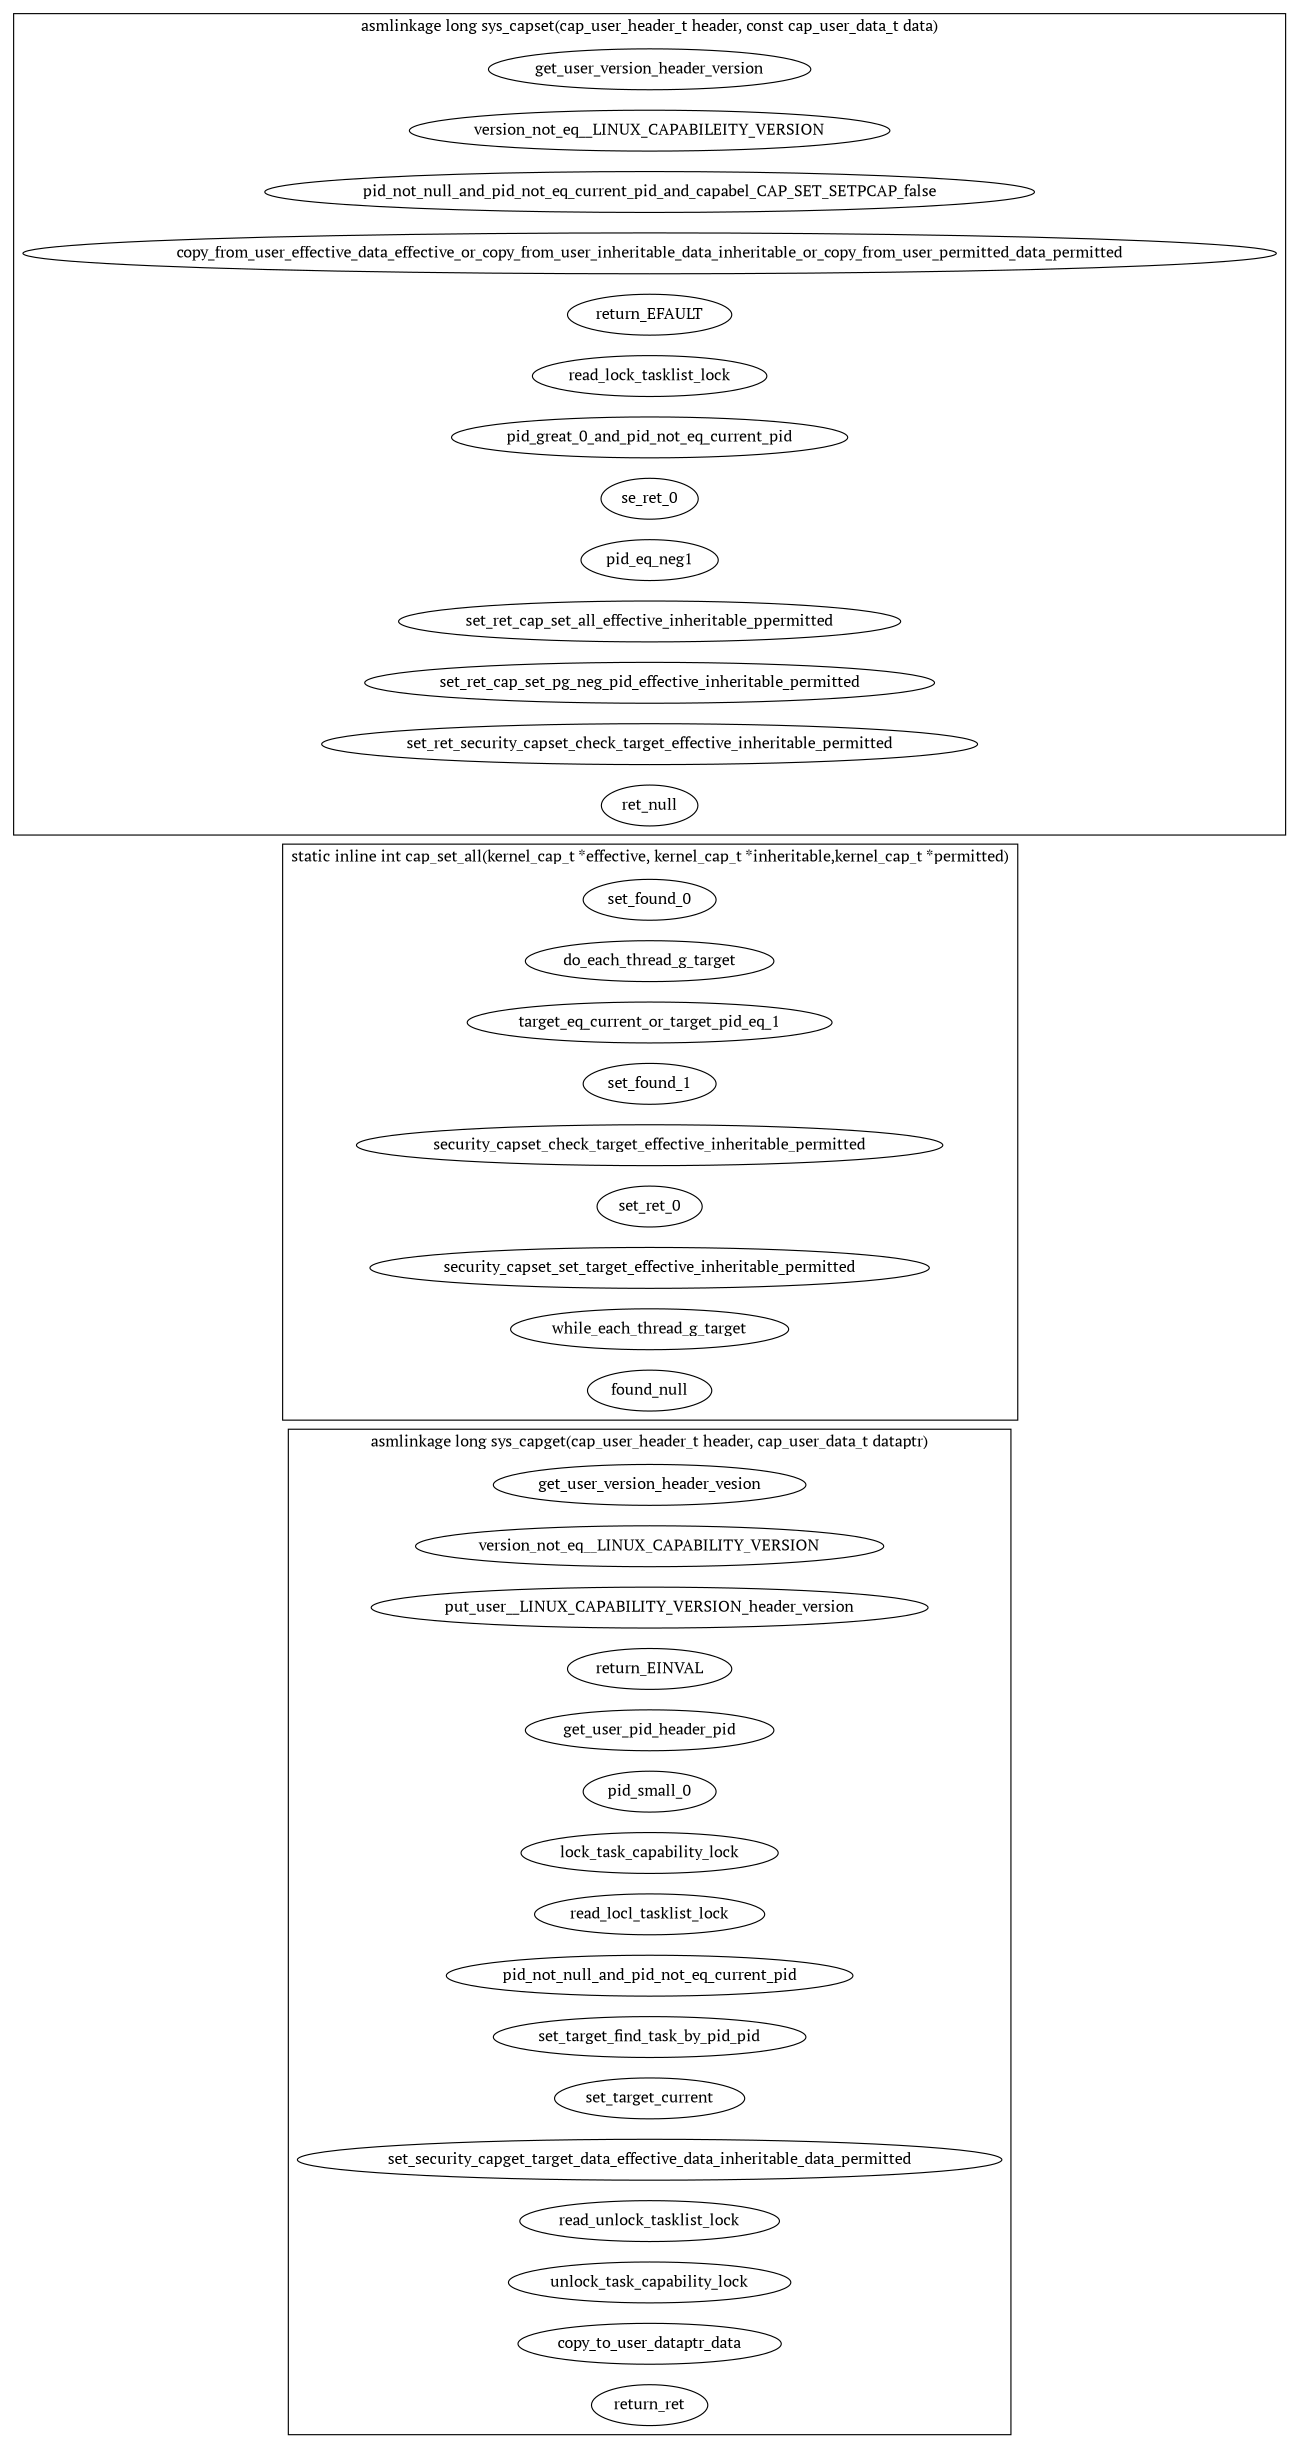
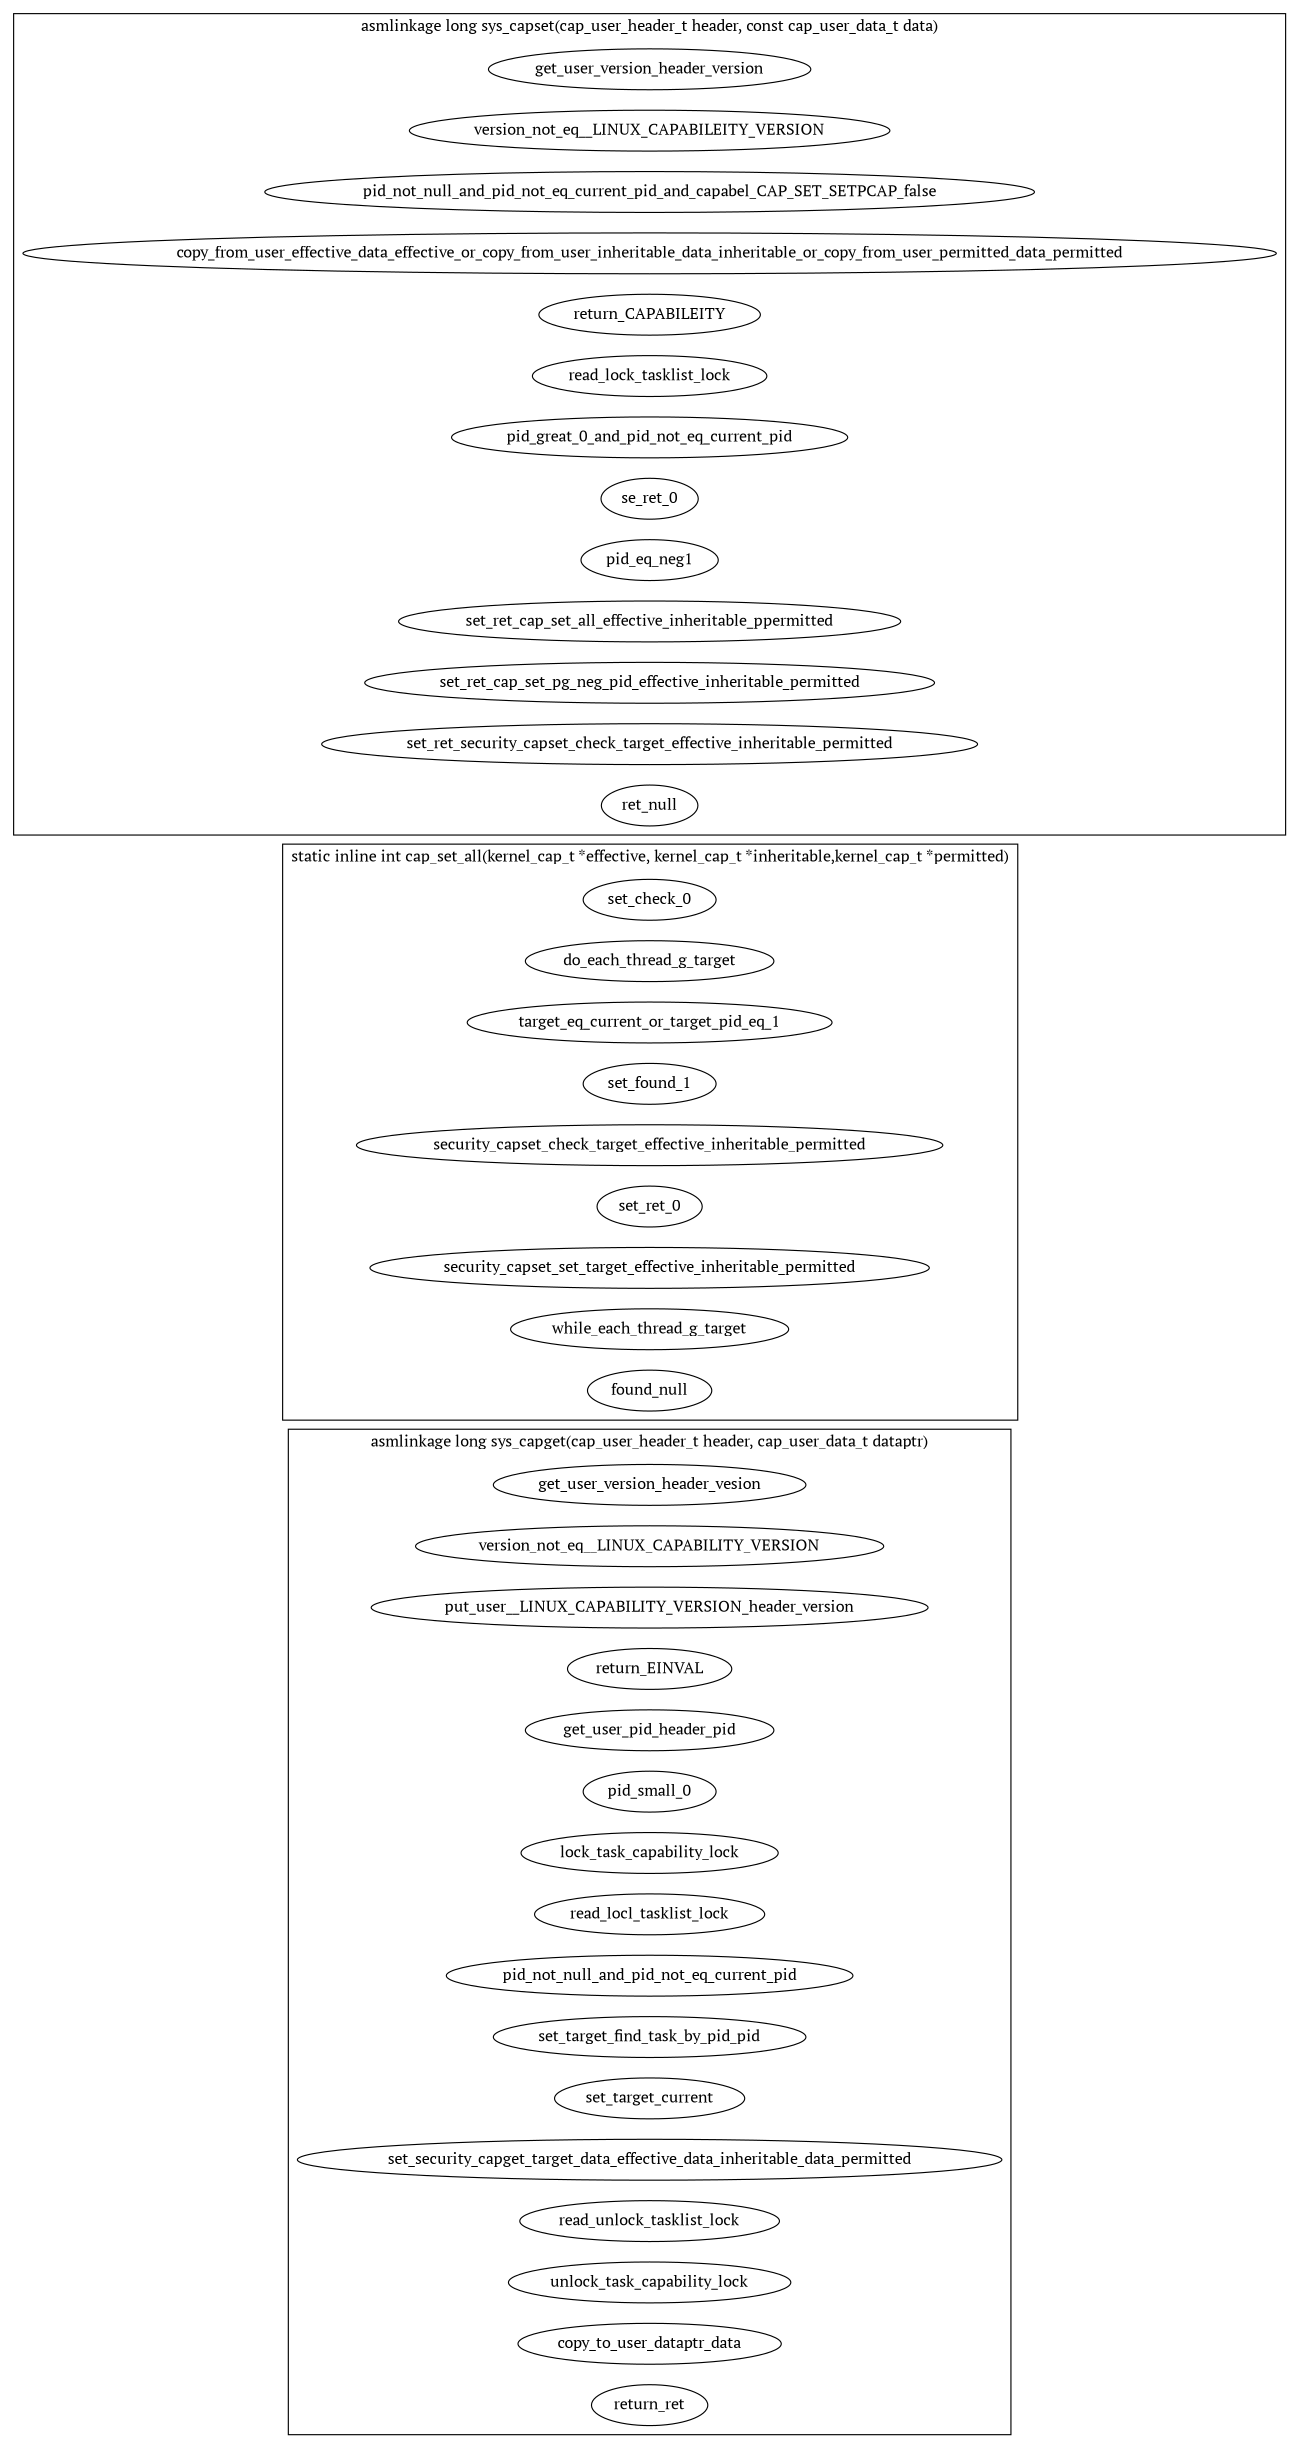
  digraph {
    rankdir=LR
    fontname="PT Serif"
    node [fontname="PT Serif"]
    n1 [label=get_user_version_header_vesion]
    n2 [label=version_not_eq__LINUX_CAPABILITY_VERSION]
    n3 [label=put_user__LINUX_CAPABILITY_VERSION_header_version]
    n4 [label=return_EINVAL]
    n5 [label=get_user_pid_header_pid]
    n6 [label=pid_small_0]
    n7 [label=lock_task_capability_lock]
    n8 [label=read_locl_tasklist_lock]
    n9 [label=pid_not_null_and_pid_not_eq_current_pid]
    n10 [label=set_target_find_task_by_pid_pid]
    n11 [label=set_target_current]
    n12 [label=set_security_capget_target_data_effective_data_inheritable_data_permitted]
    n13 [label=read_unlock_tasklist_lock]
    n14 [label=unlock_task_capability_lock]
    n15 [label=copy_to_user_dataptr_data]
    n16 [label=return_ret]
-   n17 [label=set_found_0]
+   n17 [label=set_check_0]
    n18 [label=do_each_thread_g_target]
    n19 [label=target_eq_current_or_target_pid_eq_1]
    n20 [label=set_found_1]
    n21 [label=security_capset_check_target_effective_inheritable_permitted]
    n22 [label=set_ret_0]
    n23 [label=security_capset_set_target_effective_inheritable_permitted]
    n24 [label=while_each_thread_g_target]
    n25 [label=found_null]
    n26 [label=get_user_version_header_version]
    n27 [label=version_not_eq__LINUX_CAPABILEITY_VERSION]
    n28 [label=pid_not_null_and_pid_not_eq_current_pid_and_capabel_CAP_SET_SETPCAP_false]
    n29 [label=copy_from_user_effective_data_effective_or_copy_from_user_inheritable_data_inheritable_or_copy_from_user_permitted_data_permitted]
-   n30 [label=return_EFAULT]
+   n30 [label=return_CAPABILEITY]
    n31 [label=read_lock_tasklist_lock]
    n32 [label=pid_great_0_and_pid_not_eq_current_pid]
    n33 [label=se_ret_0]
    n34 [label=pid_eq_neg1]
    n35 [label=set_ret_cap_set_all_effective_inheritable_ppermitted]
    n36 [label=set_ret_cap_set_pg_neg_pid_effective_inheritable_permitted]
    n37 [label=set_ret_security_capset_check_target_effective_inheritable_permitted]
    n38 [label=ret_null]
    subgraph cluster_1 {
      label="asmlinkage long sys_capget(cap_user_header_t header, cap_user_data_t dataptr)"
      n1
      n2
      n3
      n4
      n5
      n6
      n7
      n8
      n9
      n10
      n11
      n12
      n13
      n14
      n15
      n16
    }
    subgraph cluster_2 {
      label="static inline int cap_set_all(kernel_cap_t *effective, kernel_cap_t *inheritable,kernel_cap_t *permitted)"
      n17
      n18
      n19
      n20
      n21
      n22
      n23
      n24
      n25
    }
    subgraph cluster_3 {
      label="asmlinkage long sys_capset(cap_user_header_t header, const cap_user_data_t data)"
      n26
      n27
      n28
      n29
      n30
      n31
      n32
      n33
      n34
      n35
      n36
      n37
      n38
    }
  }
